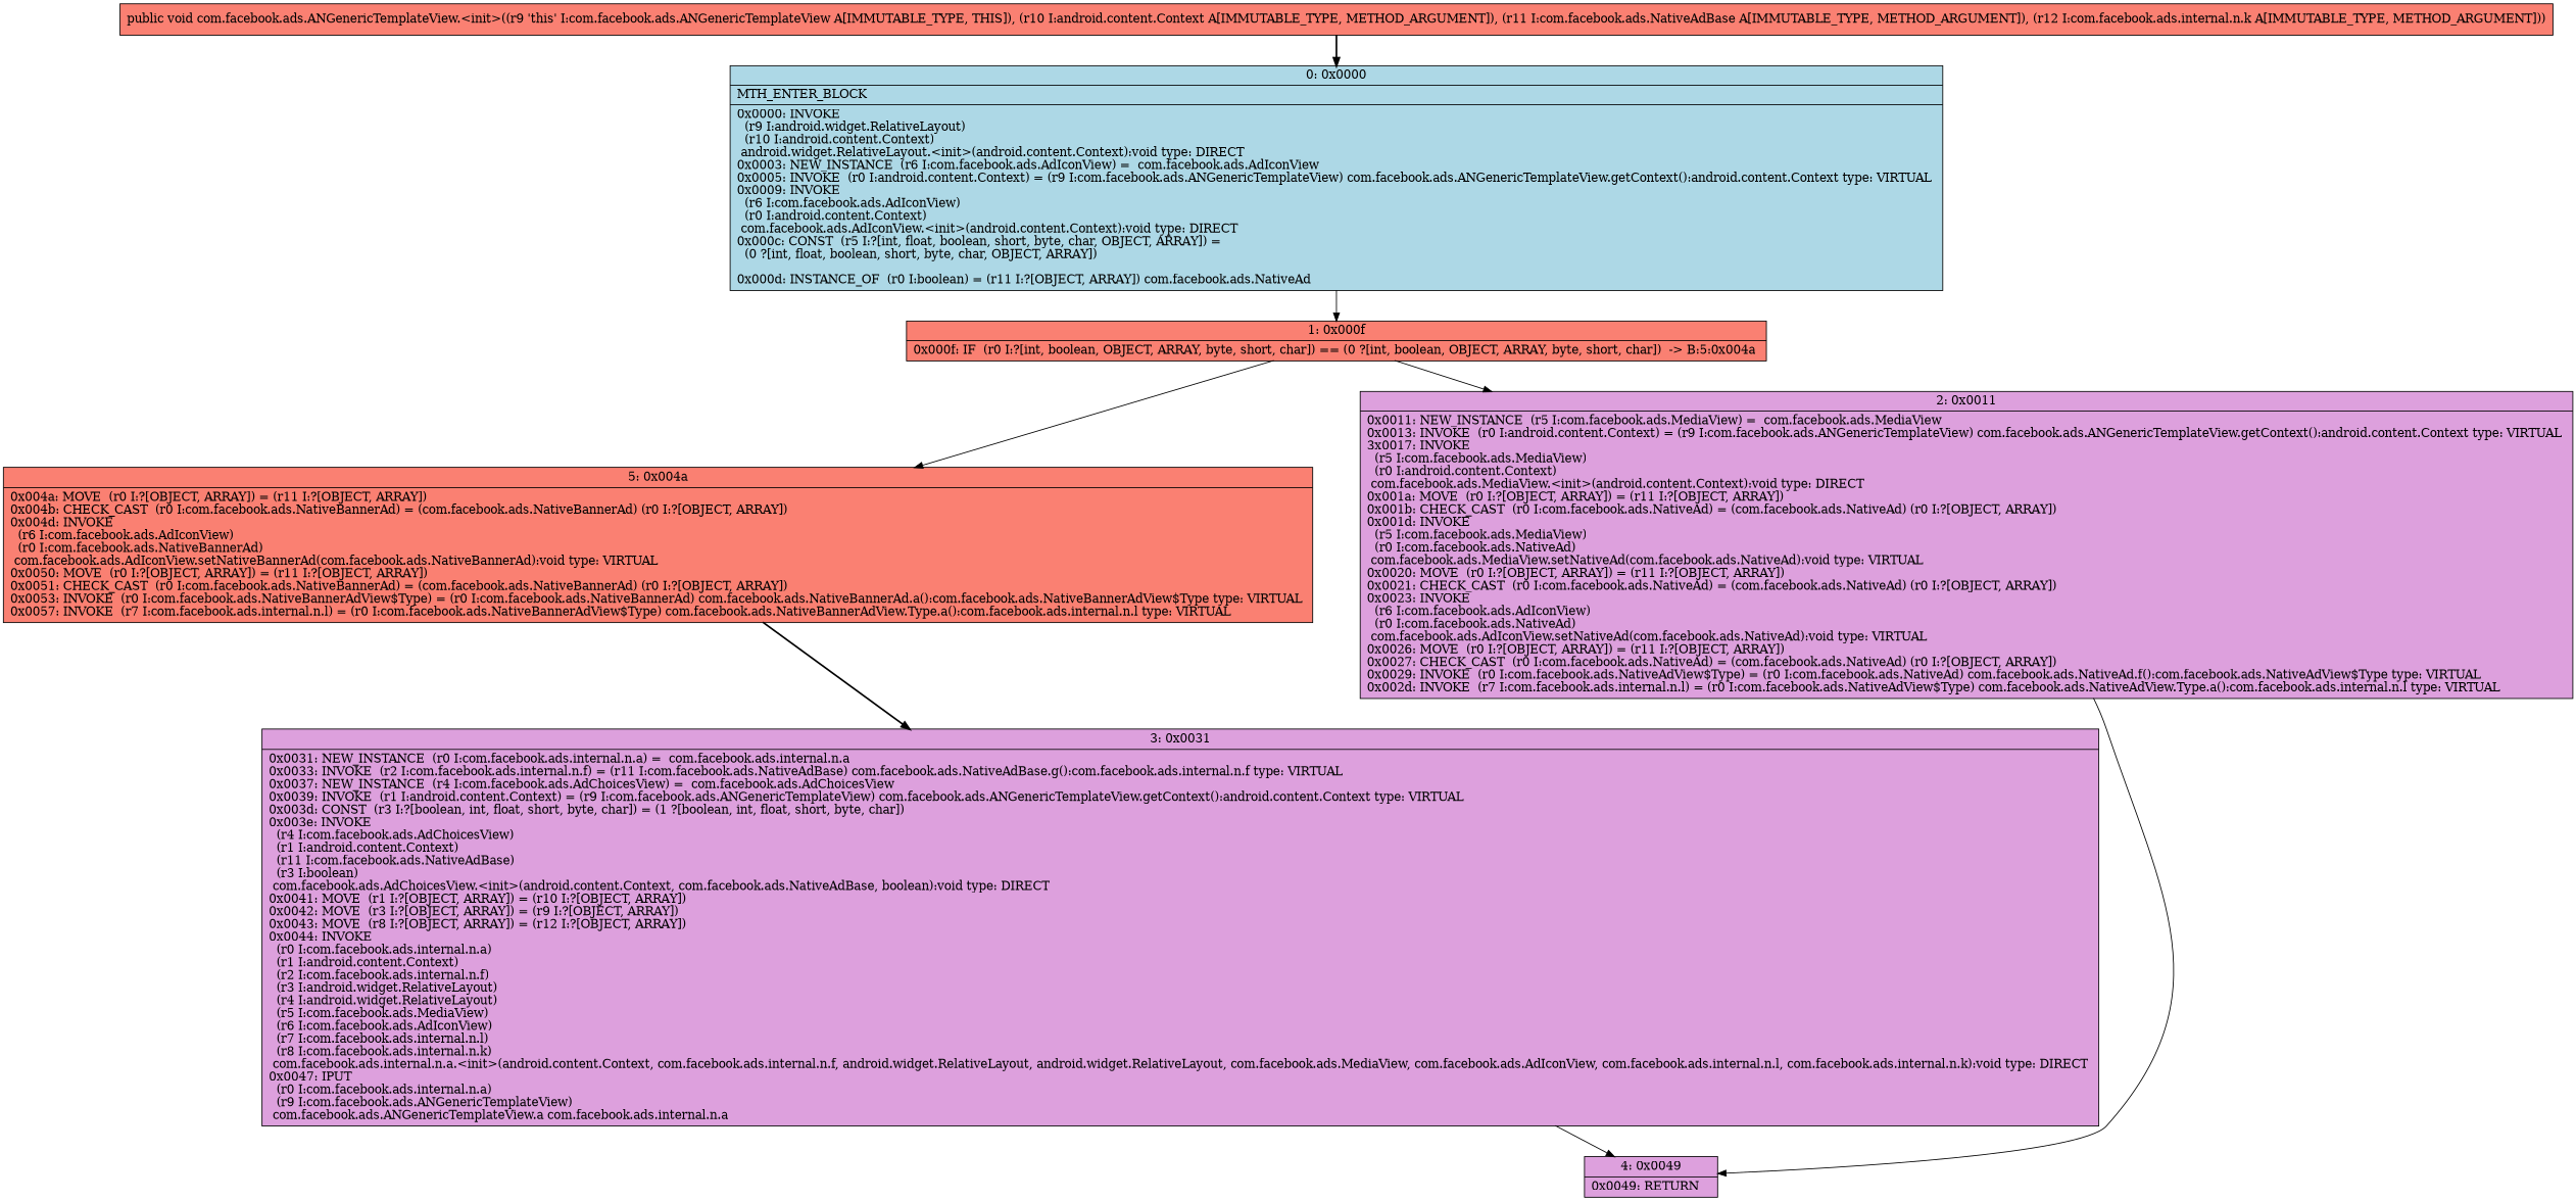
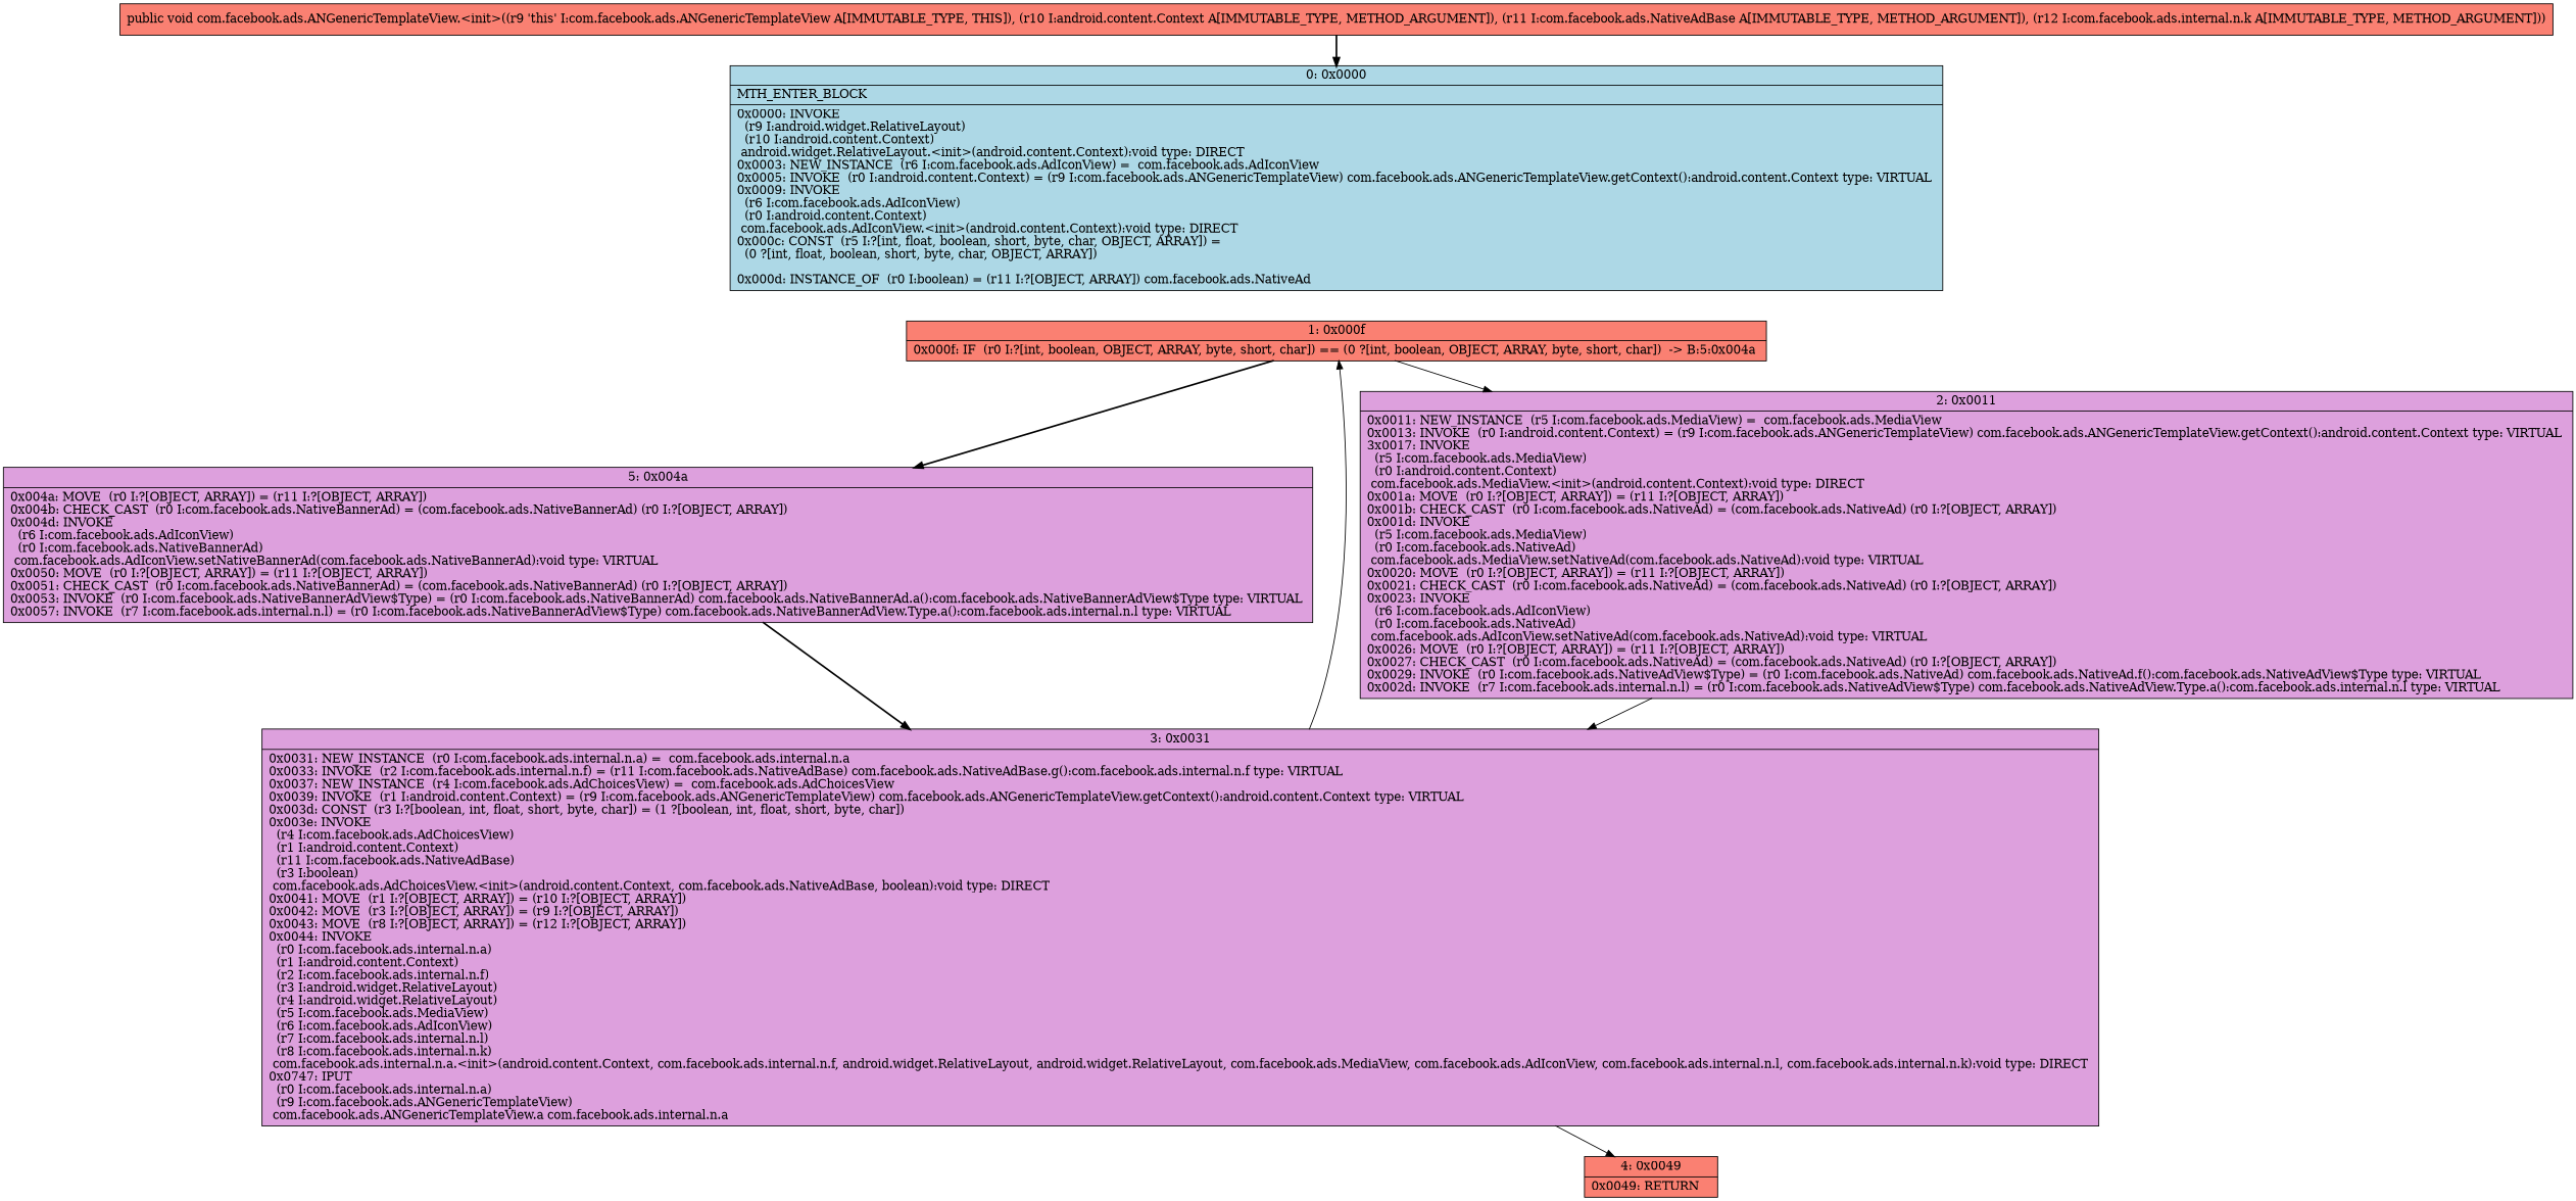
  digraph {
    node [fillcolor=plum shape=record style=filled]
    edge [style=solid]
    n1 [fillcolor=lightblue label="{0\:\ 0x0000|MTH_ENTER_BLOCK\l|0x0000: INVOKE  \l  (r9 I:android.widget.RelativeLayout)\l  (r10 I:android.content.Context)\l android.widget.RelativeLayout.\<init\>(android.content.Context):void type: DIRECT \l0x0003: NEW_INSTANCE  (r6 I:com.facebook.ads.AdIconView) =  com.facebook.ads.AdIconView \l0x0005: INVOKE  (r0 I:android.content.Context) = (r9 I:com.facebook.ads.ANGenericTemplateView) com.facebook.ads.ANGenericTemplateView.getContext():android.content.Context type: VIRTUAL \l0x0009: INVOKE  \l  (r6 I:com.facebook.ads.AdIconView)\l  (r0 I:android.content.Context)\l com.facebook.ads.AdIconView.\<init\>(android.content.Context):void type: DIRECT \l0x000c: CONST  (r5 I:?[int, float, boolean, short, byte, char, OBJECT, ARRAY]) = \l  (0 ?[int, float, boolean, short, byte, char, OBJECT, ARRAY])\l \l0x000d: INSTANCE_OF  (r0 I:boolean) = (r11 I:?[OBJECT, ARRAY]) com.facebook.ads.NativeAd \l}"]
    n2 [fillcolor=salmon label="{1\:\ 0x000f|0x000f: IF  (r0 I:?[int, boolean, OBJECT, ARRAY, byte, short, char]) == (0 ?[int, boolean, OBJECT, ARRAY, byte, short, char])  \-\> B:5:0x004a \l}"]
    n3 [label="{2\:\ 0x0011|0x0011: NEW_INSTANCE  (r5 I:com.facebook.ads.MediaView) =  com.facebook.ads.MediaView \l0x0013: INVOKE  (r0 I:android.content.Context) = (r9 I:com.facebook.ads.ANGenericTemplateView) com.facebook.ads.ANGenericTemplateView.getContext():android.content.Context type: VIRTUAL \l3x0017: INVOKE  \l  (r5 I:com.facebook.ads.MediaView)\l  (r0 I:android.content.Context)\l com.facebook.ads.MediaView.\<init\>(android.content.Context):void type: DIRECT \l0x001a: MOVE  (r0 I:?[OBJECT, ARRAY]) = (r11 I:?[OBJECT, ARRAY]) \l0x001b: CHECK_CAST  (r0 I:com.facebook.ads.NativeAd) = (com.facebook.ads.NativeAd) (r0 I:?[OBJECT, ARRAY]) \l0x001d: INVOKE  \l  (r5 I:com.facebook.ads.MediaView)\l  (r0 I:com.facebook.ads.NativeAd)\l com.facebook.ads.MediaView.setNativeAd(com.facebook.ads.NativeAd):void type: VIRTUAL \l0x0020: MOVE  (r0 I:?[OBJECT, ARRAY]) = (r11 I:?[OBJECT, ARRAY]) \l0x0021: CHECK_CAST  (r0 I:com.facebook.ads.NativeAd) = (com.facebook.ads.NativeAd) (r0 I:?[OBJECT, ARRAY]) \l0x0023: INVOKE  \l  (r6 I:com.facebook.ads.AdIconView)\l  (r0 I:com.facebook.ads.NativeAd)\l com.facebook.ads.AdIconView.setNativeAd(com.facebook.ads.NativeAd):void type: VIRTUAL \l0x0026: MOVE  (r0 I:?[OBJECT, ARRAY]) = (r11 I:?[OBJECT, ARRAY]) \l0x0027: CHECK_CAST  (r0 I:com.facebook.ads.NativeAd) = (com.facebook.ads.NativeAd) (r0 I:?[OBJECT, ARRAY]) \l0x0029: INVOKE  (r0 I:com.facebook.ads.NativeAdView$Type) = (r0 I:com.facebook.ads.NativeAd) com.facebook.ads.NativeAd.f():com.facebook.ads.NativeAdView$Type type: VIRTUAL \l0x002d: INVOKE  (r7 I:com.facebook.ads.internal.n.l) = (r0 I:com.facebook.ads.NativeAdView$Type) com.facebook.ads.NativeAdView.Type.a():com.facebook.ads.internal.n.l type: VIRTUAL \l}"]
-   n4 [fillcolor=salmon label="{5\:\ 0x004a|0x004a: MOVE  (r0 I:?[OBJECT, ARRAY]) = (r11 I:?[OBJECT, ARRAY]) \l0x004b: CHECK_CAST  (r0 I:com.facebook.ads.NativeBannerAd) = (com.facebook.ads.NativeBannerAd) (r0 I:?[OBJECT, ARRAY]) \l0x004d: INVOKE  \l  (r6 I:com.facebook.ads.AdIconView)\l  (r0 I:com.facebook.ads.NativeBannerAd)\l com.facebook.ads.AdIconView.setNativeBannerAd(com.facebook.ads.NativeBannerAd):void type: VIRTUAL \l0x0050: MOVE  (r0 I:?[OBJECT, ARRAY]) = (r11 I:?[OBJECT, ARRAY]) \l0x0051: CHECK_CAST  (r0 I:com.facebook.ads.NativeBannerAd) = (com.facebook.ads.NativeBannerAd) (r0 I:?[OBJECT, ARRAY]) \l0x0053: INVOKE  (r0 I:com.facebook.ads.NativeBannerAdView$Type) = (r0 I:com.facebook.ads.NativeBannerAd) com.facebook.ads.NativeBannerAd.a():com.facebook.ads.NativeBannerAdView$Type type: VIRTUAL \l0x0057: INVOKE  (r7 I:com.facebook.ads.internal.n.l) = (r0 I:com.facebook.ads.NativeBannerAdView$Type) com.facebook.ads.NativeBannerAdView.Type.a():com.facebook.ads.internal.n.l type: VIRTUAL \l}"]
-   n5 [label="{3\:\ 0x0031|0x0031: NEW_INSTANCE  (r0 I:com.facebook.ads.internal.n.a) =  com.facebook.ads.internal.n.a \l0x0033: INVOKE  (r2 I:com.facebook.ads.internal.n.f) = (r11 I:com.facebook.ads.NativeAdBase) com.facebook.ads.NativeAdBase.g():com.facebook.ads.internal.n.f type: VIRTUAL \l0x0037: NEW_INSTANCE  (r4 I:com.facebook.ads.AdChoicesView) =  com.facebook.ads.AdChoicesView \l0x0039: INVOKE  (r1 I:android.content.Context) = (r9 I:com.facebook.ads.ANGenericTemplateView) com.facebook.ads.ANGenericTemplateView.getContext():android.content.Context type: VIRTUAL \l0x003d: CONST  (r3 I:?[boolean, int, float, short, byte, char]) = (1 ?[boolean, int, float, short, byte, char]) \l0x003e: INVOKE  \l  (r4 I:com.facebook.ads.AdChoicesView)\l  (r1 I:android.content.Context)\l  (r11 I:com.facebook.ads.NativeAdBase)\l  (r3 I:boolean)\l com.facebook.ads.AdChoicesView.\<init\>(android.content.Context, com.facebook.ads.NativeAdBase, boolean):void type: DIRECT \l0x0041: MOVE  (r1 I:?[OBJECT, ARRAY]) = (r10 I:?[OBJECT, ARRAY]) \l0x0042: MOVE  (r3 I:?[OBJECT, ARRAY]) = (r9 I:?[OBJECT, ARRAY]) \l0x0043: MOVE  (r8 I:?[OBJECT, ARRAY]) = (r12 I:?[OBJECT, ARRAY]) \l0x0044: INVOKE  \l  (r0 I:com.facebook.ads.internal.n.a)\l  (r1 I:android.content.Context)\l  (r2 I:com.facebook.ads.internal.n.f)\l  (r3 I:android.widget.RelativeLayout)\l  (r4 I:android.widget.RelativeLayout)\l  (r5 I:com.facebook.ads.MediaView)\l  (r6 I:com.facebook.ads.AdIconView)\l  (r7 I:com.facebook.ads.internal.n.l)\l  (r8 I:com.facebook.ads.internal.n.k)\l com.facebook.ads.internal.n.a.\<init\>(android.content.Context, com.facebook.ads.internal.n.f, android.widget.RelativeLayout, android.widget.RelativeLayout, com.facebook.ads.MediaView, com.facebook.ads.AdIconView, com.facebook.ads.internal.n.l, com.facebook.ads.internal.n.k):void type: DIRECT \l0x0047: IPUT  \l  (r0 I:com.facebook.ads.internal.n.a)\l  (r9 I:com.facebook.ads.ANGenericTemplateView)\l com.facebook.ads.ANGenericTemplateView.a com.facebook.ads.internal.n.a \l}"]
-   n6 [label="{4\:\ 0x0049|0x0049: RETURN   \l}"]
+   n4 [label="{5\:\ 0x004a|0x004a: MOVE  (r0 I:?[OBJECT, ARRAY]) = (r11 I:?[OBJECT, ARRAY]) \l0x004b: CHECK_CAST  (r0 I:com.facebook.ads.NativeBannerAd) = (com.facebook.ads.NativeBannerAd) (r0 I:?[OBJECT, ARRAY]) \l0x004d: INVOKE  \l  (r6 I:com.facebook.ads.AdIconView)\l  (r0 I:com.facebook.ads.NativeBannerAd)\l com.facebook.ads.AdIconView.setNativeBannerAd(com.facebook.ads.NativeBannerAd):void type: VIRTUAL \l0x0050: MOVE  (r0 I:?[OBJECT, ARRAY]) = (r11 I:?[OBJECT, ARRAY]) \l0x0051: CHECK_CAST  (r0 I:com.facebook.ads.NativeBannerAd) = (com.facebook.ads.NativeBannerAd) (r0 I:?[OBJECT, ARRAY]) \l0x0053: INVOKE  (r0 I:com.facebook.ads.NativeBannerAdView$Type) = (r0 I:com.facebook.ads.NativeBannerAd) com.facebook.ads.NativeBannerAd.a():com.facebook.ads.NativeBannerAdView$Type type: VIRTUAL \l0x0057: INVOKE  (r7 I:com.facebook.ads.internal.n.l) = (r0 I:com.facebook.ads.NativeBannerAdView$Type) com.facebook.ads.NativeBannerAdView.Type.a():com.facebook.ads.internal.n.l type: VIRTUAL \l}"]
+   n5 [label="{3\:\ 0x0031|0x0031: NEW_INSTANCE  (r0 I:com.facebook.ads.internal.n.a) =  com.facebook.ads.internal.n.a \l0x0033: INVOKE  (r2 I:com.facebook.ads.internal.n.f) = (r11 I:com.facebook.ads.NativeAdBase) com.facebook.ads.NativeAdBase.g():com.facebook.ads.internal.n.f type: VIRTUAL \l0x0037: NEW_INSTANCE  (r4 I:com.facebook.ads.AdChoicesView) =  com.facebook.ads.AdChoicesView \l0x0039: INVOKE  (r1 I:android.content.Context) = (r9 I:com.facebook.ads.ANGenericTemplateView) com.facebook.ads.ANGenericTemplateView.getContext():android.content.Context type: VIRTUAL \l0x003d: CONST  (r3 I:?[boolean, int, float, short, byte, char]) = (1 ?[boolean, int, float, short, byte, char]) \l0x003e: INVOKE  \l  (r4 I:com.facebook.ads.AdChoicesView)\l  (r1 I:android.content.Context)\l  (r11 I:com.facebook.ads.NativeAdBase)\l  (r3 I:boolean)\l com.facebook.ads.AdChoicesView.\<init\>(android.content.Context, com.facebook.ads.NativeAdBase, boolean):void type: DIRECT \l0x0041: MOVE  (r1 I:?[OBJECT, ARRAY]) = (r10 I:?[OBJECT, ARRAY]) \l0x0042: MOVE  (r3 I:?[OBJECT, ARRAY]) = (r9 I:?[OBJECT, ARRAY]) \l0x0043: MOVE  (r8 I:?[OBJECT, ARRAY]) = (r12 I:?[OBJECT, ARRAY]) \l0x0044: INVOKE  \l  (r0 I:com.facebook.ads.internal.n.a)\l  (r1 I:android.content.Context)\l  (r2 I:com.facebook.ads.internal.n.f)\l  (r3 I:android.widget.RelativeLayout)\l  (r4 I:android.widget.RelativeLayout)\l  (r5 I:com.facebook.ads.MediaView)\l  (r6 I:com.facebook.ads.AdIconView)\l  (r7 I:com.facebook.ads.internal.n.l)\l  (r8 I:com.facebook.ads.internal.n.k)\l com.facebook.ads.internal.n.a.\<init\>(android.content.Context, com.facebook.ads.internal.n.f, android.widget.RelativeLayout, android.widget.RelativeLayout, com.facebook.ads.MediaView, com.facebook.ads.AdIconView, com.facebook.ads.internal.n.l, com.facebook.ads.internal.n.k):void type: DIRECT \l0x0747: IPUT  \l  (r0 I:com.facebook.ads.internal.n.a)\l  (r9 I:com.facebook.ads.ANGenericTemplateView)\l com.facebook.ads.ANGenericTemplateView.a com.facebook.ads.internal.n.a \l}"]
+   n6 [fillcolor=salmon label="{4\:\ 0x0049|0x0049: RETURN   \l}"]
    n7 [fillcolor=salmon label="{public void com.facebook.ads.ANGenericTemplateView.\<init\>((r9 'this' I:com.facebook.ads.ANGenericTemplateView A[IMMUTABLE_TYPE, THIS]), (r10 I:android.content.Context A[IMMUTABLE_TYPE, METHOD_ARGUMENT]), (r11 I:com.facebook.ads.NativeAdBase A[IMMUTABLE_TYPE, METHOD_ARGUMENT]), (r12 I:com.facebook.ads.internal.n.k A[IMMUTABLE_TYPE, METHOD_ARGUMENT])) }"]
-   n1 -> n2
+   n5 -> n2
    n2 -> n3
-   n2 -> n4
-   n3 -> n6
+   n2 -> n4 [style=bold]
+   n3 -> n5
    n4 -> n5 [style=bold]
    n5 -> n6
    n7 -> n1 [style=bold]
  }
